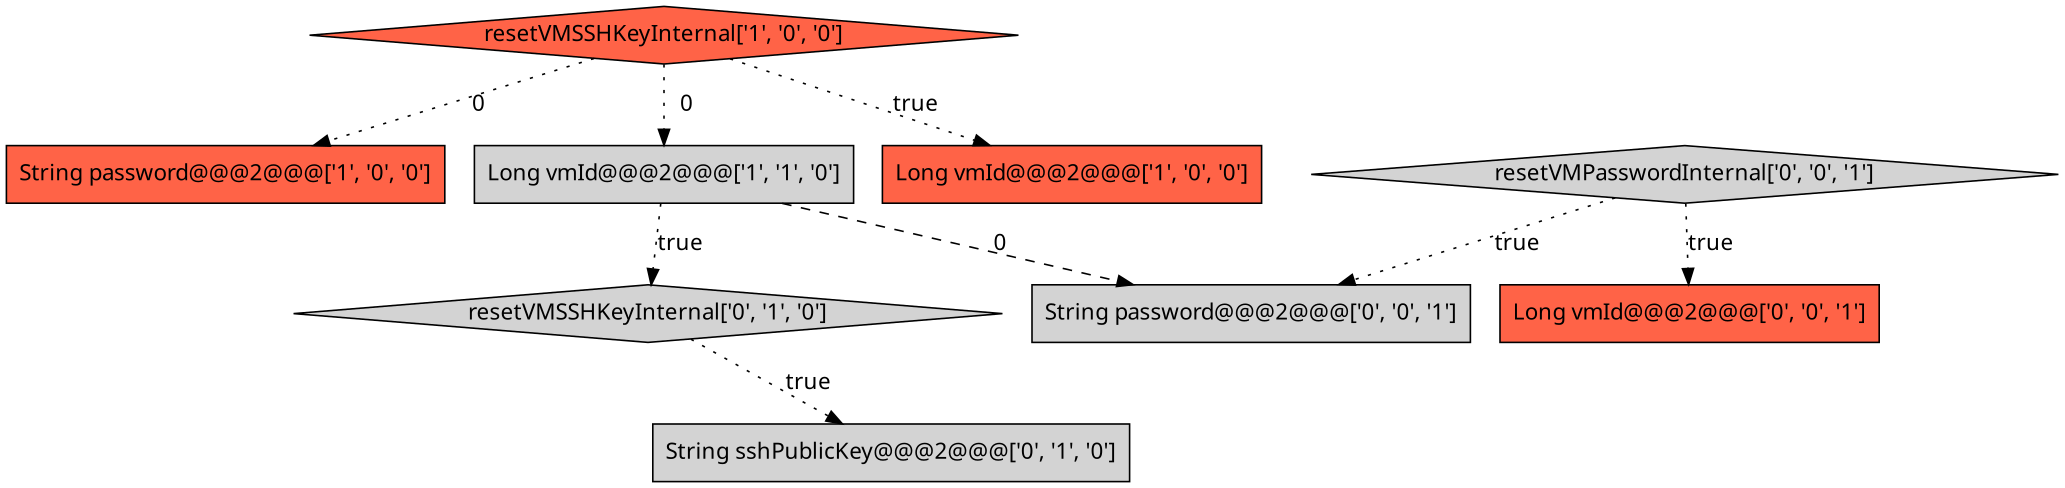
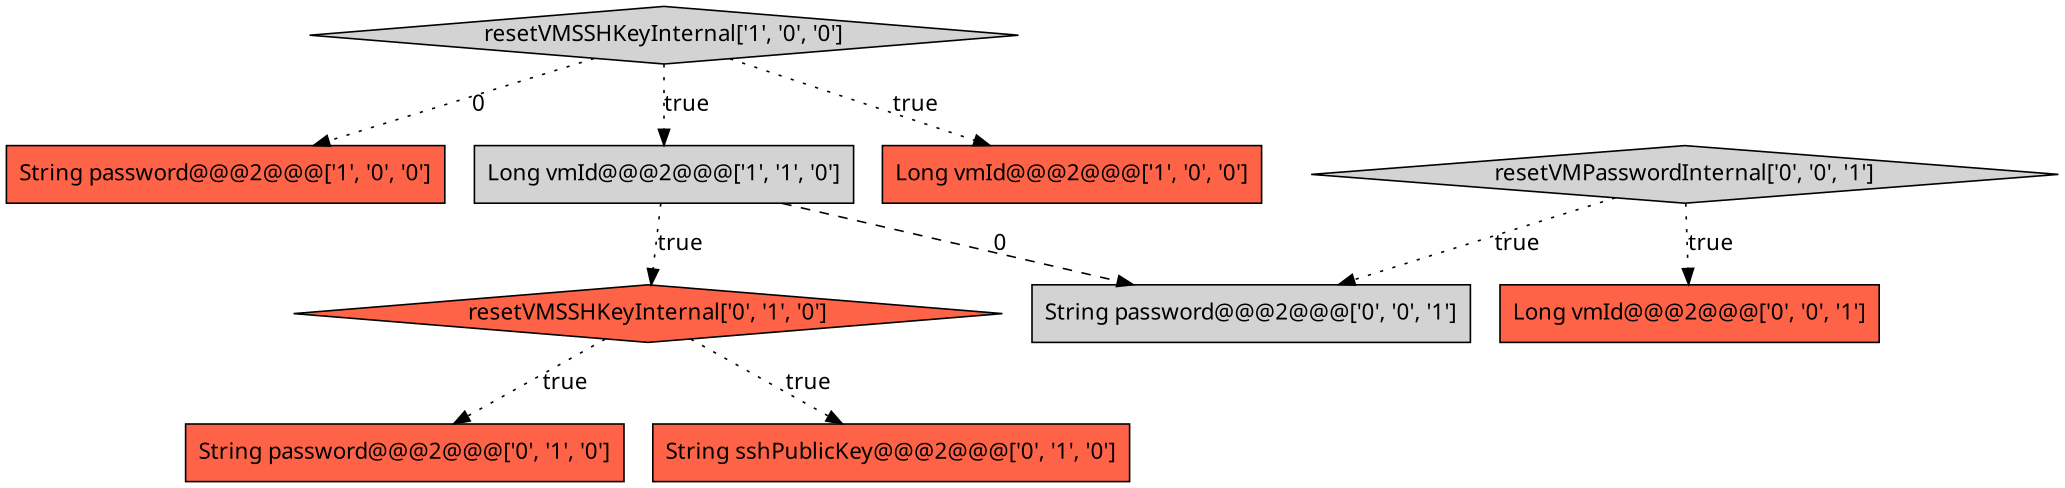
  digraph {
    fontname="Noto Sans"
    node [fillcolor=lightgray fontname="Noto Sans" shape=box style=filled]
    edge [fontname="Noto Sans" style=dotted]
    n1 [label="String password@@@2@@@['0', '0', '1']"]
    n2 [fillcolor=tomato label="String password@@@2@@@['1', '0', '0']"]
-   n4 [fillcolor=tomato label="resetVMSSHKeyInternal['1', '0', '0']" shape=diamond]
+   n3 [fillcolor=tomato label="String password@@@2@@@['0', '1', '0']"]
+   n4 [label="resetVMSSHKeyInternal['1', '0', '0']" shape=diamond]
    n5 [label="Long vmId@@@2@@@['1', '1', '0']"]
    n6 [fillcolor=tomato label="Long vmId@@@2@@@['1', '0', '0']"]
-   n7 [label="resetVMSSHKeyInternal['0', '1', '0']" shape=diamond]
+   n7 [fillcolor=tomato label="resetVMSSHKeyInternal['0', '1', '0']" shape=diamond]
    n8 [fillcolor=tomato label="Long vmId@@@2@@@['0', '0', '1']"]
-   n9 [label="String sshPublicKey@@@2@@@['0', '1', '0']"]
+   n9 [fillcolor=tomato label="String sshPublicKey@@@2@@@['0', '1', '0']"]
    n10 [label="resetVMPasswordInternal['0', '0', '1']" shape=diamond]
    n4 -> n2 [label=0]
-   n4 -> n5 [label=0]
+   n4 -> n5 [label=true]
    n4 -> n6 [label=true]
    n5 -> n1 [label=0 style=dashed]
    n5 -> n7 [label=true]
+   n7 -> n3 [label=true]
    n7 -> n9 [label=true]
    n10 -> n1 [label=true]
    n10 -> n8 [label=true]
  }
